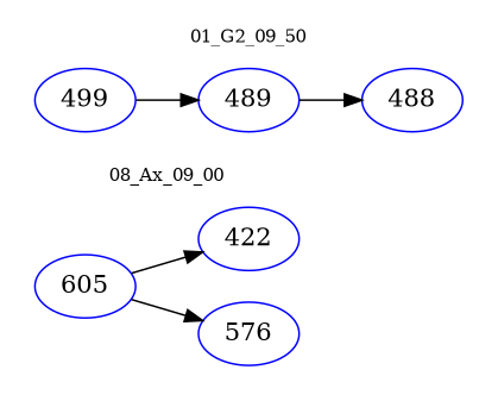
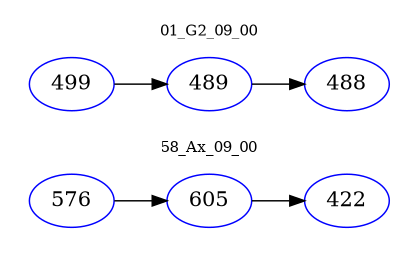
  digraph {
    rankdir=LR
    node [color=blue]
    edge [color=black]
    n1 [label=605]
    n2 [label=576]
    n3 [label=422]
    n4 [label=489]
    n5 [label=488]
    n6 [label=499]
    subgraph cluster_1 {
      color=white
      fontsize=10
-     label="08_Ax_09_00"
+     label="58_Ax_09_00"
      n1
      n2
      n3
    }
    subgraph cluster_2 {
      color=white
      fontsize=10
-     label="01_G2_09_50"
+     label="01_G2_09_00"
      n4
      n5
      n6
    }
-   n1 -> n2
+   n2 -> n1
    n1 -> n3
    n4 -> n5
    n6 -> n4
  }
